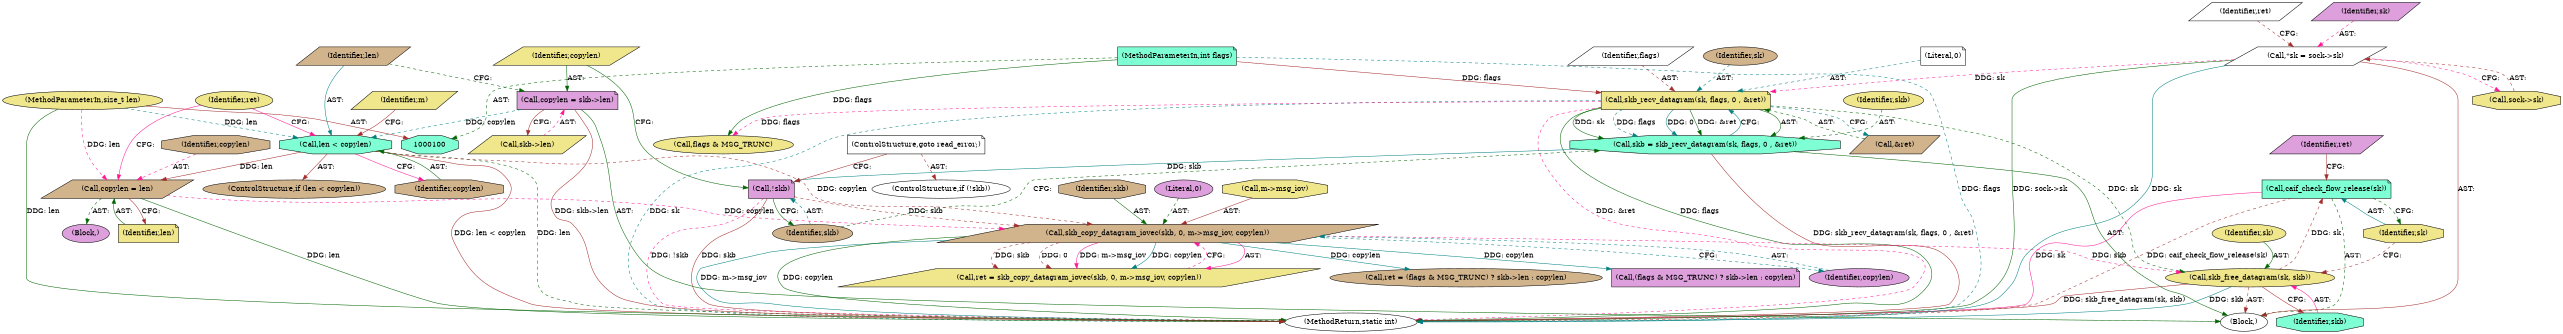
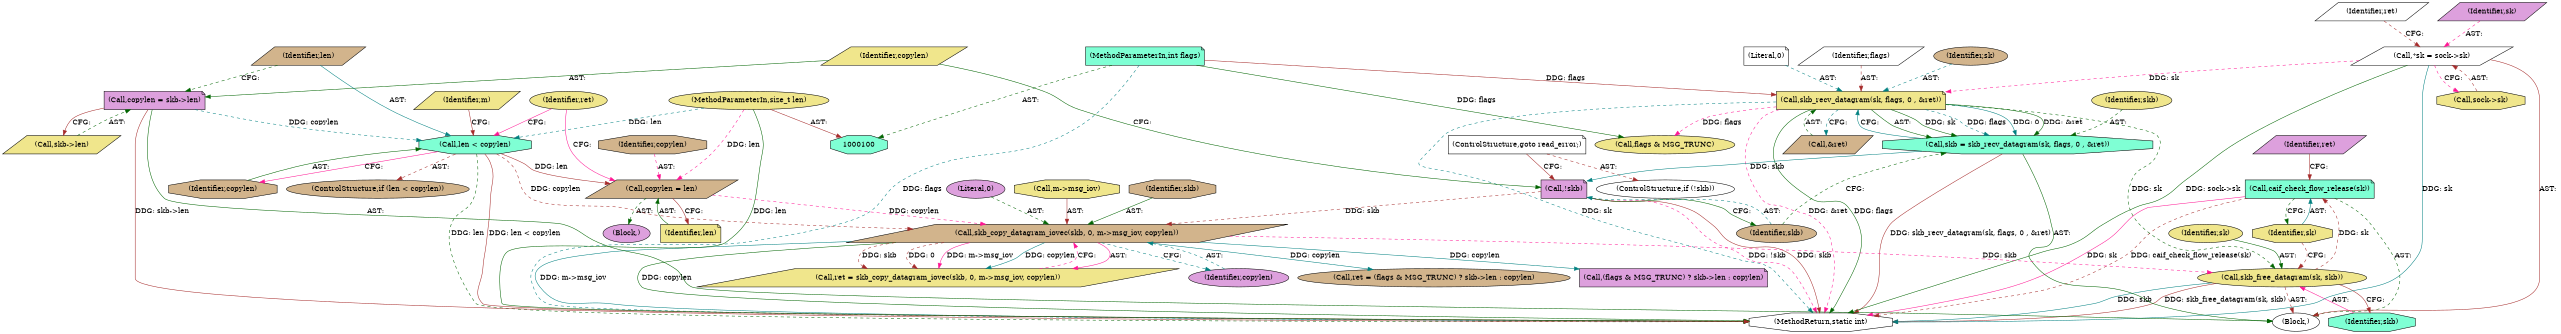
  digraph {
    node [fillcolor=khaki shape=ellipse style=filled]
    edge [color=darkgreen style=solid]
    n1 [fillcolor=aquamarine label="(Call,caif_check_flow_release(sk))" shape=note]
    n2 [fillcolor=white label="(Block,)"]
-   n3 [fillcolor=white label="(MethodReturn,static int)"]
+   n3 [fillcolor=white label="(MethodReturn,static int)" shape=octagon]
    n4 [label="(Identifier,sk)" shape=octagon]
    n5 [label="(Call,skb_free_datagram(sk, skb))"]
    n6 [fillcolor=aquamarine label="(Identifier,skb)" shape=octagon]
    n7 [label="(Call,skb_recv_datagram(sk, flags, 0 , &ret))" shape=note]
    n8 [fillcolor=aquamarine label="(Call,skb = skb_recv_datagram(sk, flags, 0 , &ret))" shape=octagon]
    n9 [label="(Call,flags & MSG_TRUNC)"]
    n10 [fillcolor=tan label="(Call,&ret)" shape=parallelogram]
    n11 [fillcolor=plum label="(Call,!skb)" shape=note]
    n12 [fillcolor=white label="(Call,*sk = sock->sk)" shape=parallelogram]
    n13 [label="(Call,sock->sk)" shape=octagon]
    n14 [fillcolor=aquamarine label="(MethodParameterIn,int flags)" shape=note]
    1000100 [fillcolor=aquamarine shape=octagon]
    n16 [fillcolor=tan label="(Call,skb_copy_datagram_iovec(skb, 0, m->msg_iov, copylen))" shape=parallelogram]
    n17 [fillcolor=tan label="(Call,ret = (flags & MSG_TRUNC) ? skb->len : copylen)"]
    n18 [fillcolor=plum label="(Call,(flags & MSG_TRUNC) ? skb->len : copylen)" shape=note]
    n19 [fillcolor=plum label="(Identifier,copylen)"]
    n20 [label="(Call,ret = skb_copy_datagram_iovec(skb, 0, m->msg_iov, copylen))" shape=parallelogram]
    n21 [fillcolor=tan label="(Identifier,skb)"]
    n22 [fillcolor=white label="(ControlStructure,if (!skb))"]
    n23 [fillcolor=tan label="(Call,copylen = len)" shape=parallelogram]
    n24 [label="(Identifier,len)" shape=note]
    n25 [fillcolor=plum label="(Block,)"]
    n26 [fillcolor=aquamarine label="(Call,len < copylen)" shape=octagon]
    n27 [fillcolor=tan label="(Identifier,copylen)" shape=octagon]
    n28 [fillcolor=tan label="(ControlStructure,if (len < copylen))"]
    n29 [label="(MethodParameterIn,size_t len)"]
    n30 [fillcolor=plum label="(Call,copylen = skb->len)" shape=note]
    n31 [label="(Call,skb->len)" shape=parallelogram]
    n32 [fillcolor=white label="(Identifier,flags)" shape=parallelogram]
    n33 [fillcolor=white label="(Identifier,ret)" shape=parallelogram]
    n34 [label="(Identifier,m)" shape=parallelogram]
    n35 [fillcolor=tan label="(Identifier,copylen)" shape=octagon]
    n36 [fillcolor=tan label="(Identifier,sk)"]
    n37 [label="(Call,m->msg_iov)" shape=octagon]
    n38 [label="(Identifier,copylen)" shape=parallelogram]
    n39 [fillcolor=white label="(Literal,0)" shape=note]
    n40 [fillcolor=tan label="(Identifier,skb)" shape=octagon]
    n41 [label="(Identifier,sk)"]
    n42 [label="(Identifier,skb)"]
    n43 [label="(Identifier,ret)"]
    n44 [fillcolor=plum label="(Identifier,sk)" shape=parallelogram]
    n45 [fillcolor=plum label="(Identifier,ret)" shape=parallelogram]
    n46 [fillcolor=tan label="(Identifier,len)" shape=parallelogram]
    n47 [fillcolor=plum label="(Literal,0)"]
    n48 [fillcolor=white label="(ControlStructure,goto read_error;)" shape=note]
    n1 -> n2 [label="AST: " style=dashed]
    n1 -> n3 [color=deeppink label="DDG: sk"]
    n1 -> n3 [color=brown label="DDG: caif_check_flow_release(sk)" style=dashed]
    n1 -> n4 [label="CFG: " style=dashed]
    n4 -> n1 [color=teal label="AST: "]
    n4 -> n5 [color=brown label="CFG: " style=dashed]
    n5 -> n1 [color=brown label="DDG: sk" style=dashed]
    n5 -> n2 [color=brown label="AST: " style=dashed]
    n5 -> n3 [color=teal label="DDG: skb"]
    n5 -> n3 [color=brown label="DDG: skb_free_datagram(sk, skb)"]
    n5 -> n6 [color=brown label="CFG: "]
    n6 -> n5 [color=deeppink label="AST: "]
    n7 -> n3 [color=teal label="DDG: sk" style=dashed]
    n7 -> n3 [color=deeppink label="DDG: &ret" style=dashed]
    n7 -> n3 [label="DDG: flags"]
    n7 -> n5 [label="DDG: sk" style=dashed]
    n7 -> n8 [label="AST: "]
    n7 -> n8 [label="DDG: sk"]
    n7 -> n8 [color=teal label="DDG: flags" style=dashed]
    n7 -> n8 [color=teal label="DDG: 0"]
    n7 -> n8 [label="DDG: &ret"]
    n7 -> n9 [color=deeppink label="DDG: flags" style=dashed]
    n7 -> n10 [color=teal label="CFG: " style=dashed]
    n8 -> n2 [label="AST: "]
    n8 -> n3 [color=brown label="DDG: skb_recv_datagram(sk, flags, 0 , &ret)"]
    n8 -> n7 [color=teal label="CFG: "]
    n8 -> n11 [color=teal label="DDG: skb"]
    n10 -> n7 [label="AST: " style=dashed]
    n11 -> n3 [color=deeppink label="DDG: !skb" style=dashed]
    n11 -> n3 [color=brown label="DDG: skb"]
    n11 -> n16 [color=brown label="DDG: skb" style=dashed]
    n11 -> n21 [label="CFG: "]
    n12 -> n2 [color=brown label="AST: "]
    n12 -> n3 [label="DDG: sock->sk"]
    n12 -> n3 [color=teal label="DDG: sk"]
    n12 -> n7 [color=deeppink label="DDG: sk" style=dashed]
    n12 -> n13 [color=deeppink label="CFG: " style=dashed]
    n13 -> n12 [color=brown label="AST: " style=dashed]
    n14 -> n3 [color=teal label="DDG: flags" style=dashed]
    n14 -> n7 [color=brown label="DDG: flags"]
    n14 -> n9 [label="DDG: flags"]
    n14 -> 1000100 [label="AST: " style=dashed]
    n16 -> n3 [color=teal label="DDG: m->msg_iov"]
    n16 -> n3 [label="DDG: copylen"]
    n16 -> n5 [color=deeppink label="DDG: skb" style=dashed]
    n16 -> n17 [color=teal label="DDG: copylen"]
    n16 -> n18 [color=teal label="DDG: copylen"]
    n16 -> n19 [color=teal label="CFG: " style=dashed]
    n16 -> n20 [color=deeppink label="AST: "]
    n16 -> n20 [color=brown label="DDG: skb" style=dashed]
    n16 -> n20 [color=brown label="DDG: 0" style=dashed]
    n16 -> n20 [color=deeppink label="DDG: m->msg_iov"]
    n16 -> n20 [color=teal label="DDG: copylen"]
    n19 -> n16 [color=teal label="AST: " style=dashed]
    n20 -> n16 [color=deeppink label="CFG: " style=dashed]
    n21 -> n8 [label="CFG: " style=dashed]
    n21 -> n11 [color=teal label="AST: " style=dashed]
-   n23 -> n3 [label="DDG: len"]
    n23 -> n16 [color=deeppink label="DDG: copylen" style=dashed]
    n23 -> n24 [color=brown label="CFG: "]
    n23 -> n25 [label="AST: " style=dashed]
    n24 -> n23 [label="AST: "]
    n26 -> n3 [color=brown label="DDG: len < copylen"]
    n26 -> n3 [label="DDG: len" style=dashed]
    n26 -> n16 [color=brown label="DDG: copylen" style=dashed]
    n26 -> n23 [color=brown label="DDG: len"]
    n26 -> n27 [color=deeppink label="CFG: "]
-   n26 -> n28 [color=brown label="AST: "]
+   n26 -> n28 [color=brown label="AST: " style=dashed]
    n27 -> n26 [label="AST: "]
    n29 -> n3 [label="DDG: len"]
    n29 -> 1000100 [color=brown label="AST: "]
    n29 -> n23 [color=deeppink label="DDG: len" style=dashed]
    n29 -> n26 [color=teal label="DDG: len" style=dashed]
    n30 -> n2 [label="AST: "]
    n30 -> n3 [color=brown label="DDG: skb->len"]
    n30 -> n26 [color=teal label="DDG: copylen" style=dashed]
    n30 -> n31 [color=brown label="CFG: "]
-   n31 -> n30 [color=deeppink label="AST: " style=dashed]
+   n31 -> n30 [label="AST: " style=dashed]
    n32 -> n7 [color=brown label="AST: " style=dashed]
    n33 -> n12 [color=brown label="CFG: " style=dashed]
    n34 -> n26 [color=brown label="CFG: "]
    n35 -> n23 [color=deeppink label="AST: " style=dashed]
    n36 -> n7 [color=teal label="AST: " style=dashed]
    n37 -> n16 [color=brown label="AST: "]
    n38 -> n11 [label="CFG: "]
    n38 -> n30 [label="AST: "]
    n39 -> n7 [color=teal label="AST: " style=dashed]
    n40 -> n16 [label="AST: "]
    n41 -> n5 [label="AST: "]
    n42 -> n8 [label="AST: " style=dashed]
    n43 -> n23 [color=deeppink label="CFG: "]
    n43 -> n26 [color=deeppink label="CFG: "]
    n44 -> n12 [color=deeppink label="AST: " style=dashed]
    n45 -> n1 [color=brown label="CFG: "]
    n46 -> n26 [color=teal label="AST: "]
    n46 -> n30 [label="CFG: " style=dashed]
    n47 -> n16 [label="AST: " style=dashed]
    n48 -> n11 [color=brown label="CFG: "]
    n48 -> n22 [color=brown label="AST: " style=dashed]
  }
